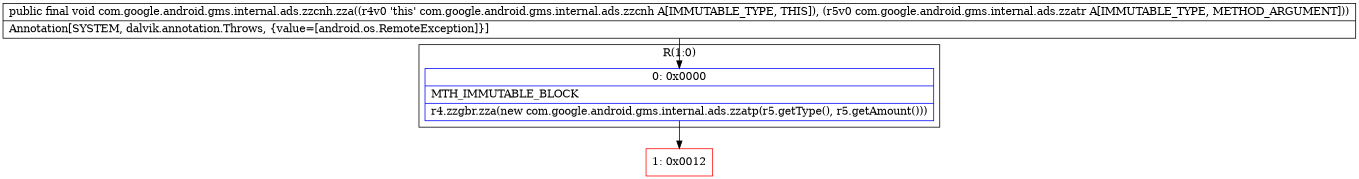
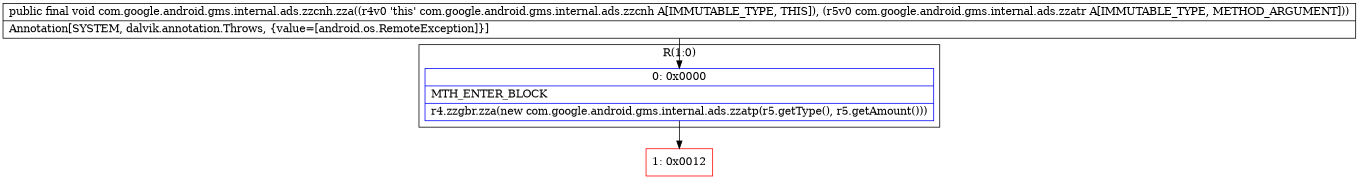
  digraph {
    node [shape=record]
-   n1 [color=blue label="{0\:\ 0x0000|MTH_IMMUTABLE_BLOCK\l|r4.zzgbr.zza(new com.google.android.gms.internal.ads.zzatp(r5.getType(), r5.getAmount()))\l}"]
+   n1 [color=blue label="{0\:\ 0x0000|MTH_ENTER_BLOCK\l|r4.zzgbr.zza(new com.google.android.gms.internal.ads.zzatp(r5.getType(), r5.getAmount()))\l}"]
    n2 [color=red label="{1\:\ 0x0012}"]
    n3 [label="{public final void com.google.android.gms.internal.ads.zzcnh.zza((r4v0 'this' com.google.android.gms.internal.ads.zzcnh A[IMMUTABLE_TYPE, THIS]), (r5v0 com.google.android.gms.internal.ads.zzatr A[IMMUTABLE_TYPE, METHOD_ARGUMENT]))  | Annotation[SYSTEM, dalvik.annotation.Throws, \{value=[android.os.RemoteException]\}]\l}"]
    subgraph cluster_1 {
      label="R(1:0)"
      n1
    }
    n1 -> n2
    n3 -> n1
  }
